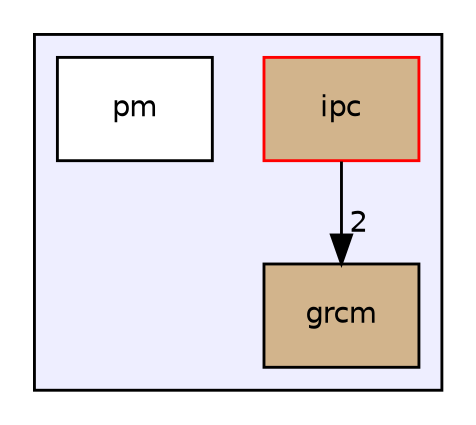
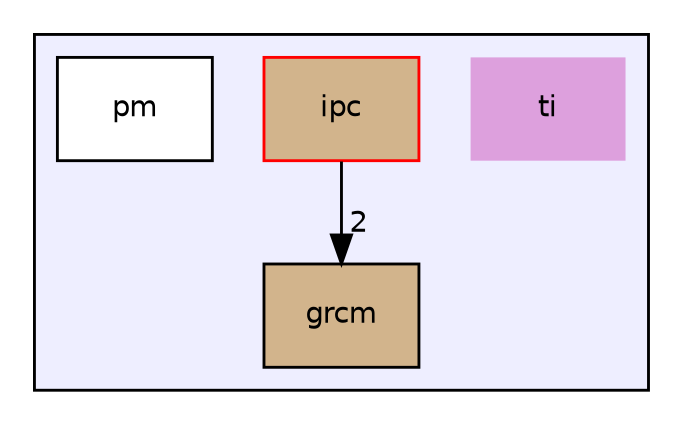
  digraph {
    compound=true
    node [fontname=Helvetica fontsize=10 shape=box style=filled fillcolor=tan color=black]
+   n1 [label=ti shape=plaintext fillcolor=plum color=""]
    n2 [label=grcm]
    n3 [color=red label=ipc]
    n4 [fillcolor=white label=pm]
    subgraph cluster_1 {
      bgcolor="#eeeeff"
      pencolor=black
+     n1
      n2
      n3
      n4
    }
    n3 -> n2 [headlabel=2 labeldistance=1.5 labelfontname=Helvetica labelfontsize=10]
  }
